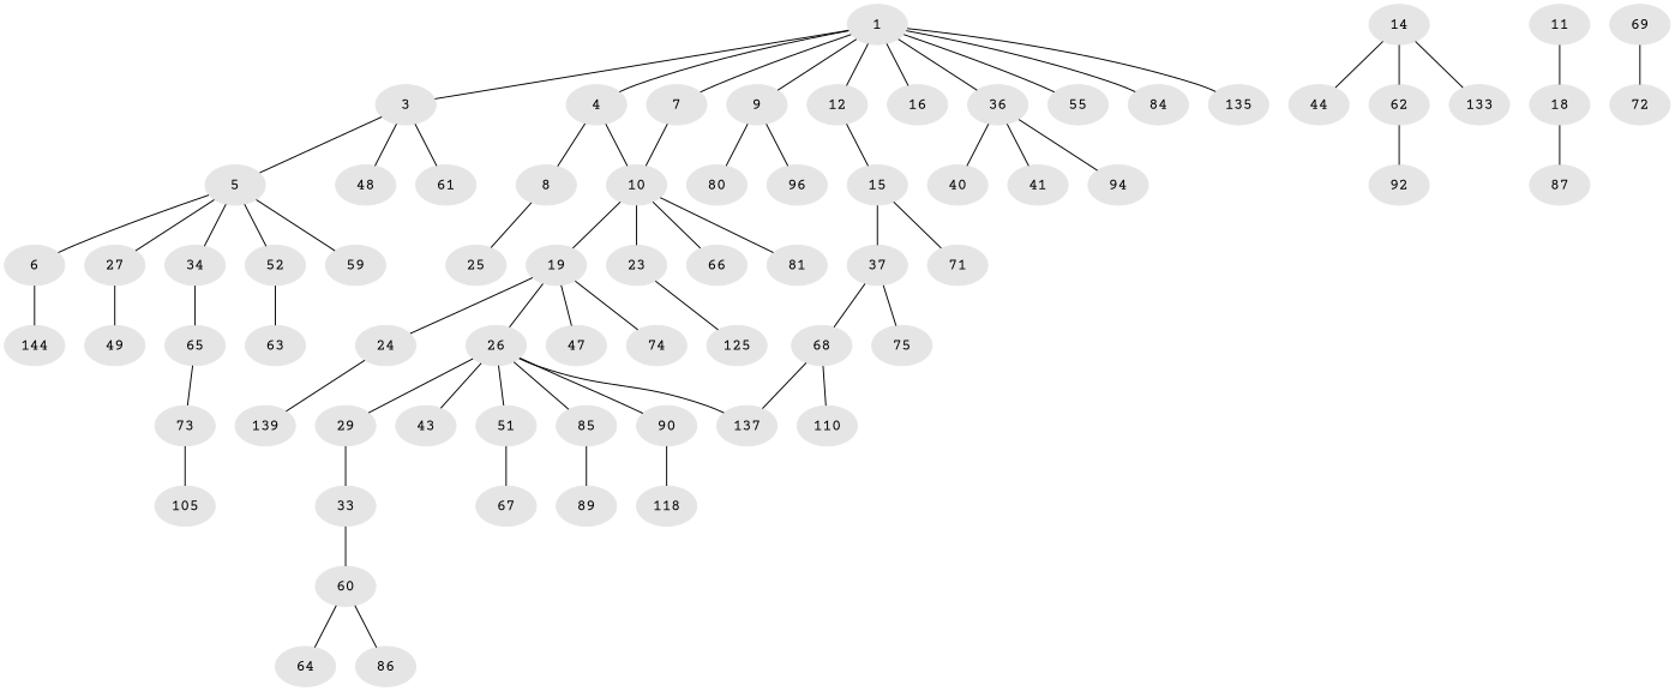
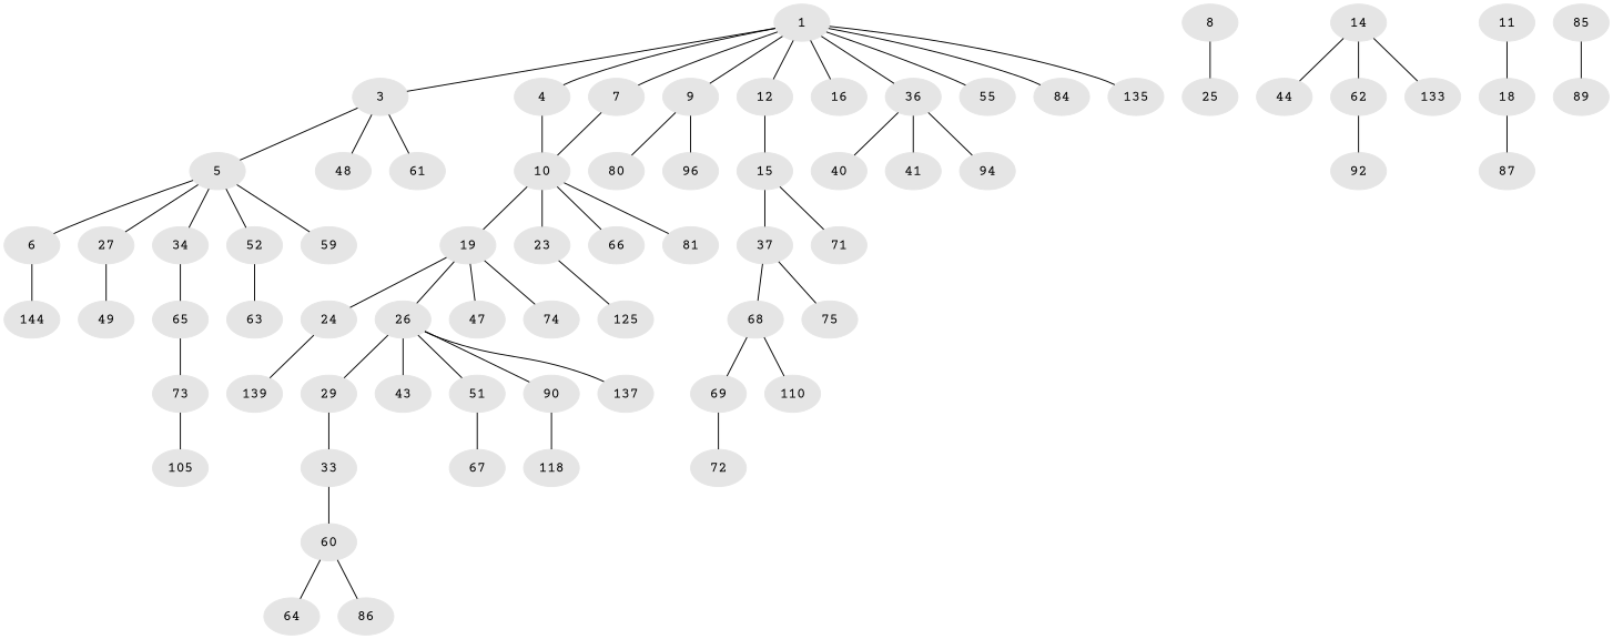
  graph {
    fontname="Courier Prime"
    node [color=gray90 fontname="Courier Prime" style=filled]
    edge [fontname="Courier Prime"]
    1 [super="+2"]
    3
    4
    7 [super="+103"]
    9 [super="+53+13"]
    12 [super="+21+38+98"]
    16 [super="+93"]
    36 [super="+134+79"]
    55 [super="+112"]
    84
    135
    5 [super="+20"]
    48 [super="+115+78"]
    61 [super="+140+129"]
    8
    10 [super="+22"]
    80
    96
    15
    40
    41
    94
    6
    27 [super="+42"]
    34 [super="+119"]
    52
    59 [super="+100+130+142+95"]
    25 [super="+109"]
    19
    23
    66 [super="+113+138+102"]
    81 [super="+97"]
    144
    49
    65 [super="+70"]
    63
    14 [super="+104+35+30"]
    44 [super="+46"]
    62
    133
    11
    18
    24
    26 [super="+28+54"]
    47
    74
    125 [super="+131"]
    87
    37
    71 [super="+77"]
    92
    68
    75 [super="+91+82"]
    139
    29 [super="+45+83+32"]
    43
    51
    85
    90
    137
    33
    67 [super="+128"]
    89
    118
    60
    64
    86
    73 [super="+76+145"]
    69
    110
    105
    72 [super="+106"]
    1 -- 3
    1 -- 4
    1 -- 7
    1 -- 9
    1 -- 12
    1 -- 16
    1 -- 36
    1 -- 55
    1 -- 84
    1 -- 135
    3 -- 5
    3 -- 48
    3 -- 61
-   4 -- 8
    4 -- 10
    7 -- 10
    9 -- 80
    9 -- 96
    12 -- 15
    36 -- 40
    36 -- 41
    36 -- 94
    5 -- 6
    5 -- 27
    5 -- 34
    5 -- 52
    5 -- 59
    8 -- 25
    10 -- 19
    10 -- 23
    10 -- 66
    10 -- 81
    15 -- 37
    15 -- 71
    6 -- 144
    27 -- 49
    34 -- 65
    52 -- 63
    19 -- 24
    19 -- 26
    19 -- 47
    19 -- 74
    23 -- 125
    65 -- 73
    14 -- 44
    14 -- 62
    14 -- 133
    62 -- 92
    11 -- 18
    18 -- 87
    24 -- 139
    26 -- 29
    26 -- 43
    26 -- 51
-   26 -- 85
    26 -- 90
    26 -- 137
    37 -- 68
    37 -- 75
-   68 -- 137
+   68 -- 69
    68 -- 110
    29 -- 33
    51 -- 67
    85 -- 89
    90 -- 118
    33 -- 60
    60 -- 64
    60 -- 86
    73 -- 105
    69 -- 72
  }
